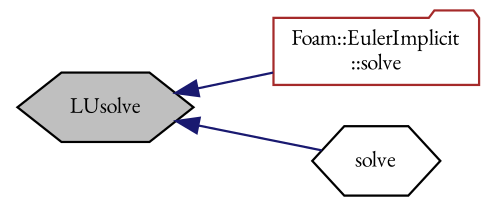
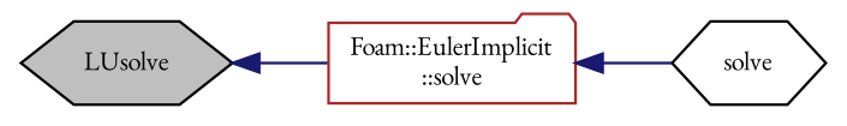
  digraph {
    fontname="EB Garamond"
    rankdir=LR
    node [color=black fontname="EB Garamond" fontsize=10 shape=hexagon]
    edge [color=midnightblue dir=back fontname="EB Garamond" fontsize=10 labelfontname=FreeSans labelfontsize=10 style=solid]
    n1 [fillcolor=grey75 fontcolor=black height=0.2 label=LUsolve style=filled width=0.4]
    n2 [color=brown height=0.2 label="Foam::EulerImplicit\l::solve" shape=folder width=0.4]
    n3 [height=0.2 label=solve width=0.4]
    n1 -> n2
-   n1 -> n3
+   n2 -> n3
  }
